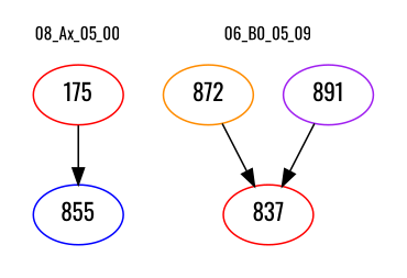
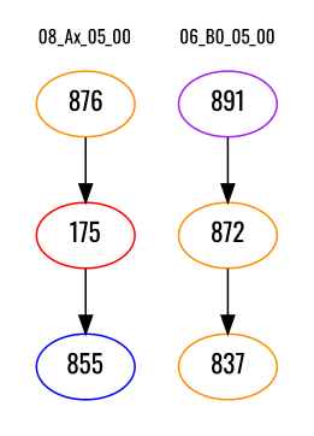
  digraph {
    fontname=Oswald
    node [color=darkorange fontname=Oswald]
    edge [color=black fontname=Oswald]
+   n1 [label=876]
    n2 [color=red label=175]
    n3 [color=blue label=855]
    n4 [color=purple label=891]
    n5 [label=872]
-   n6 [color=red label=837]
+   n6 [label=837]
    subgraph cluster_1 {
      color=white
      fontsize=10
      label="08_Ax_05_00"
+     n1
      n2
      n3
    }
    subgraph cluster_2 {
      color=white
      fontsize=10
-     label="06_B0_05_09"
+     label="06_B0_05_00"
      n4
      n5
      n6
    }
+   n1 -> n2
    n2 -> n3
-   n4 -> n6
+   n4 -> n5
    n5 -> n6
  }
